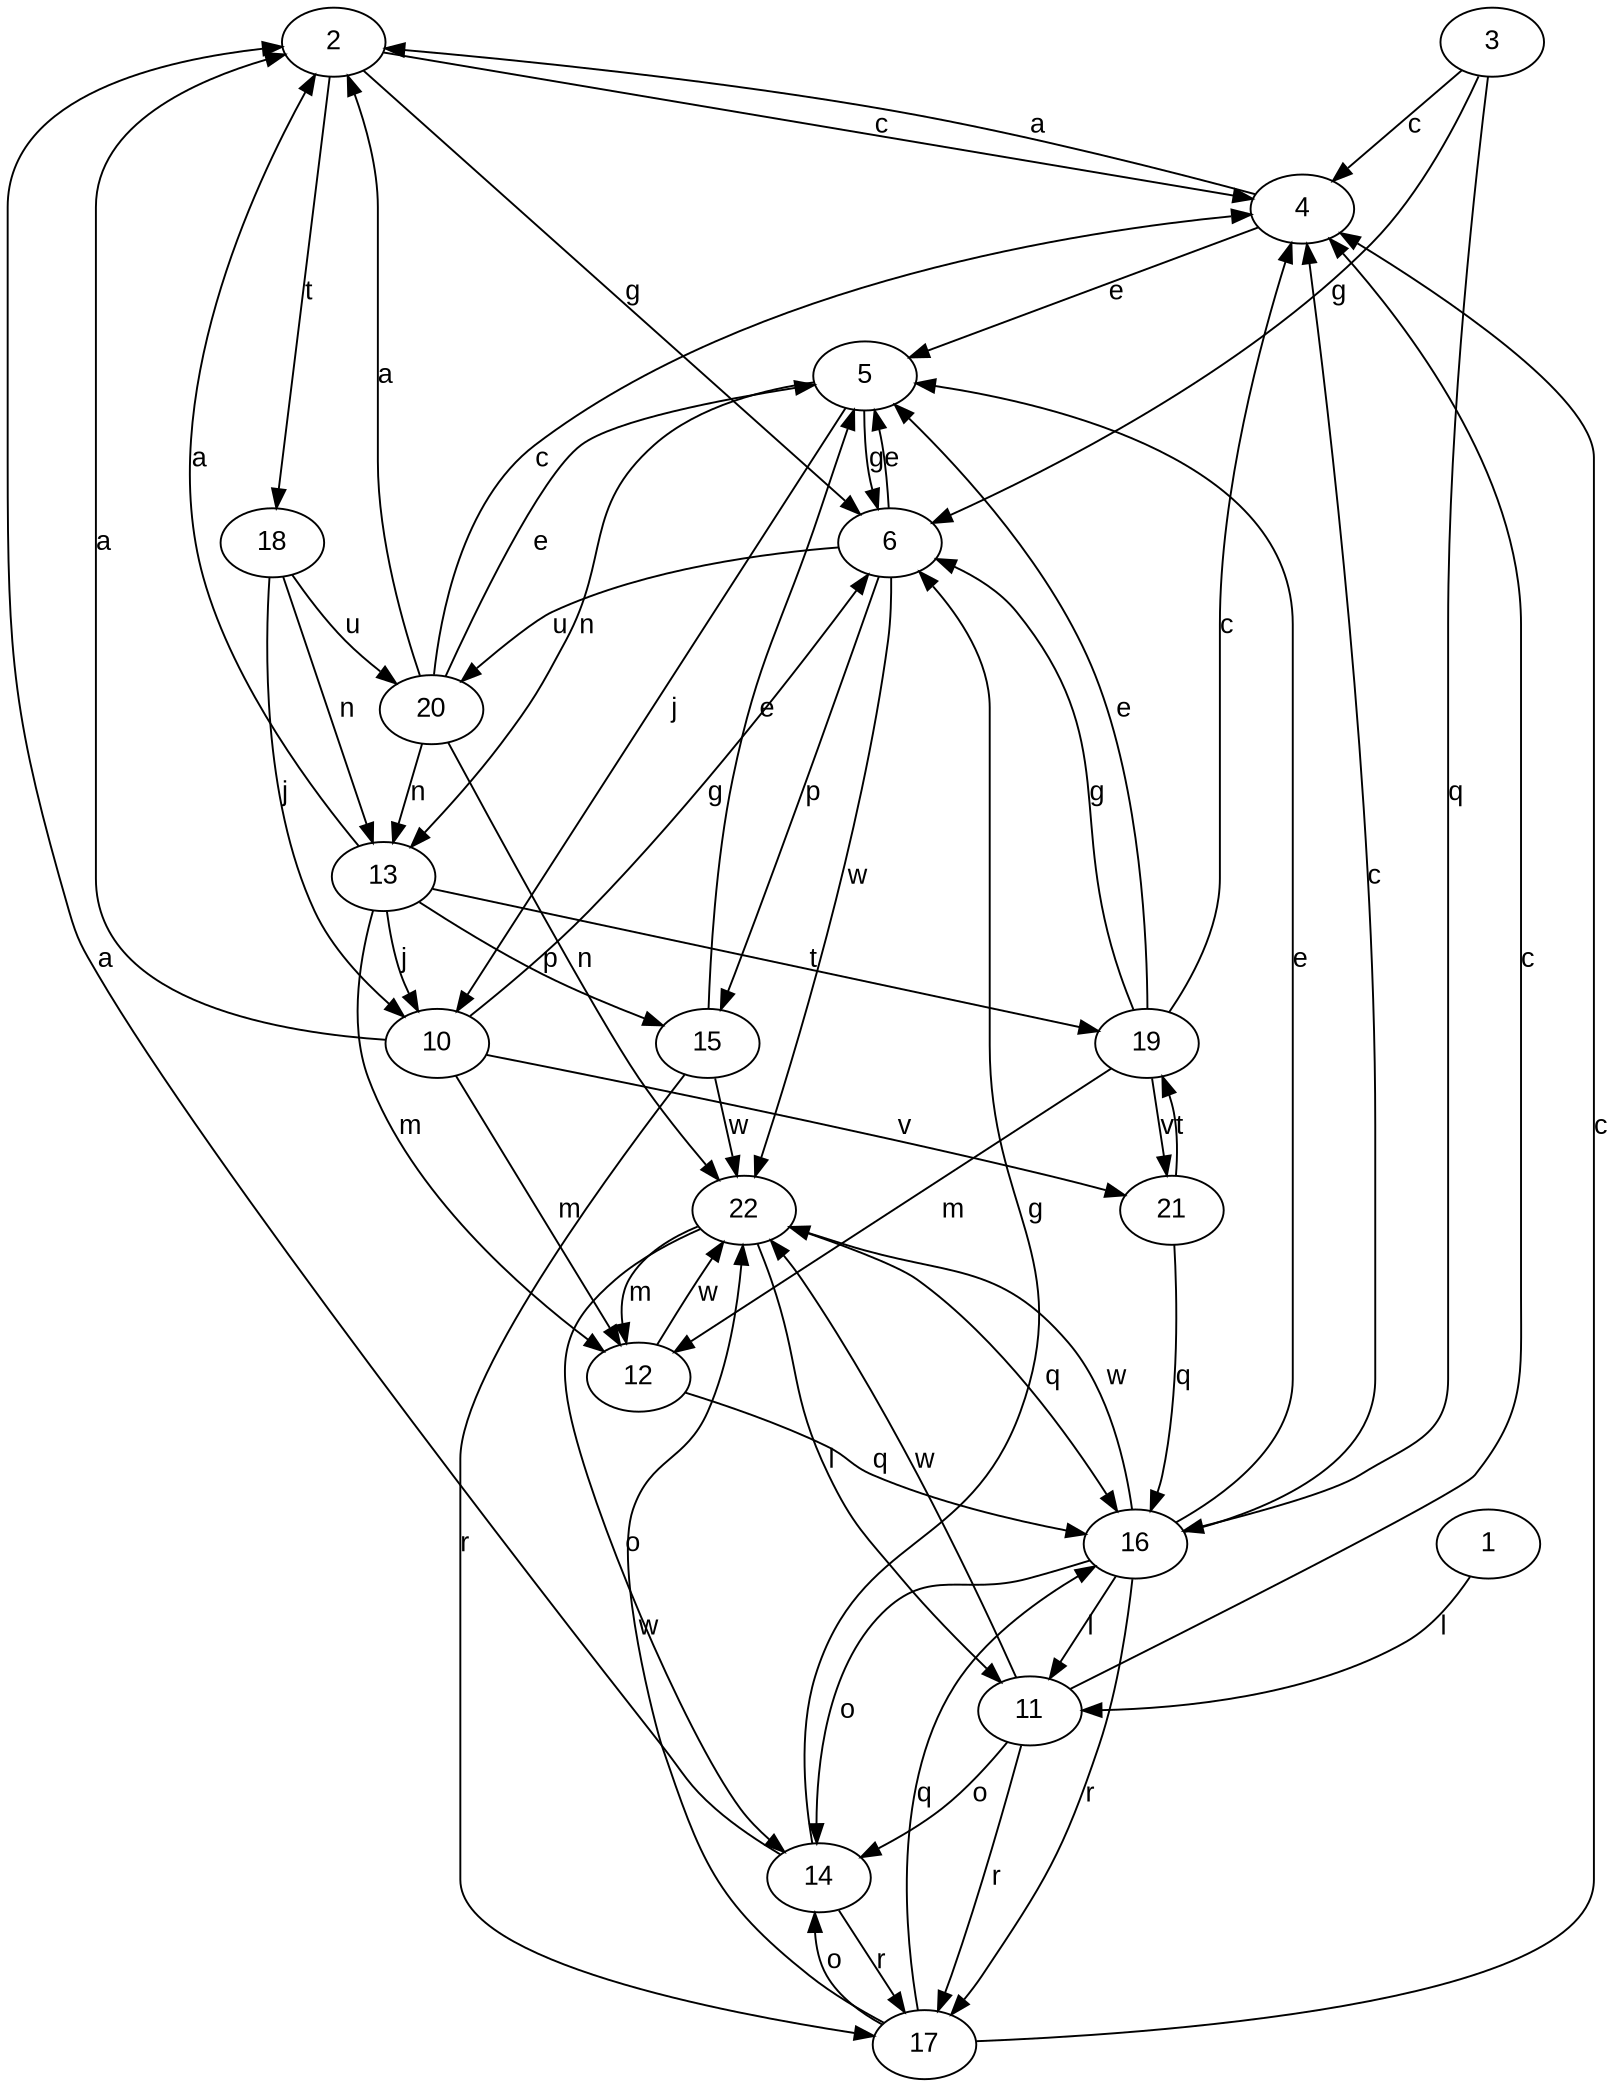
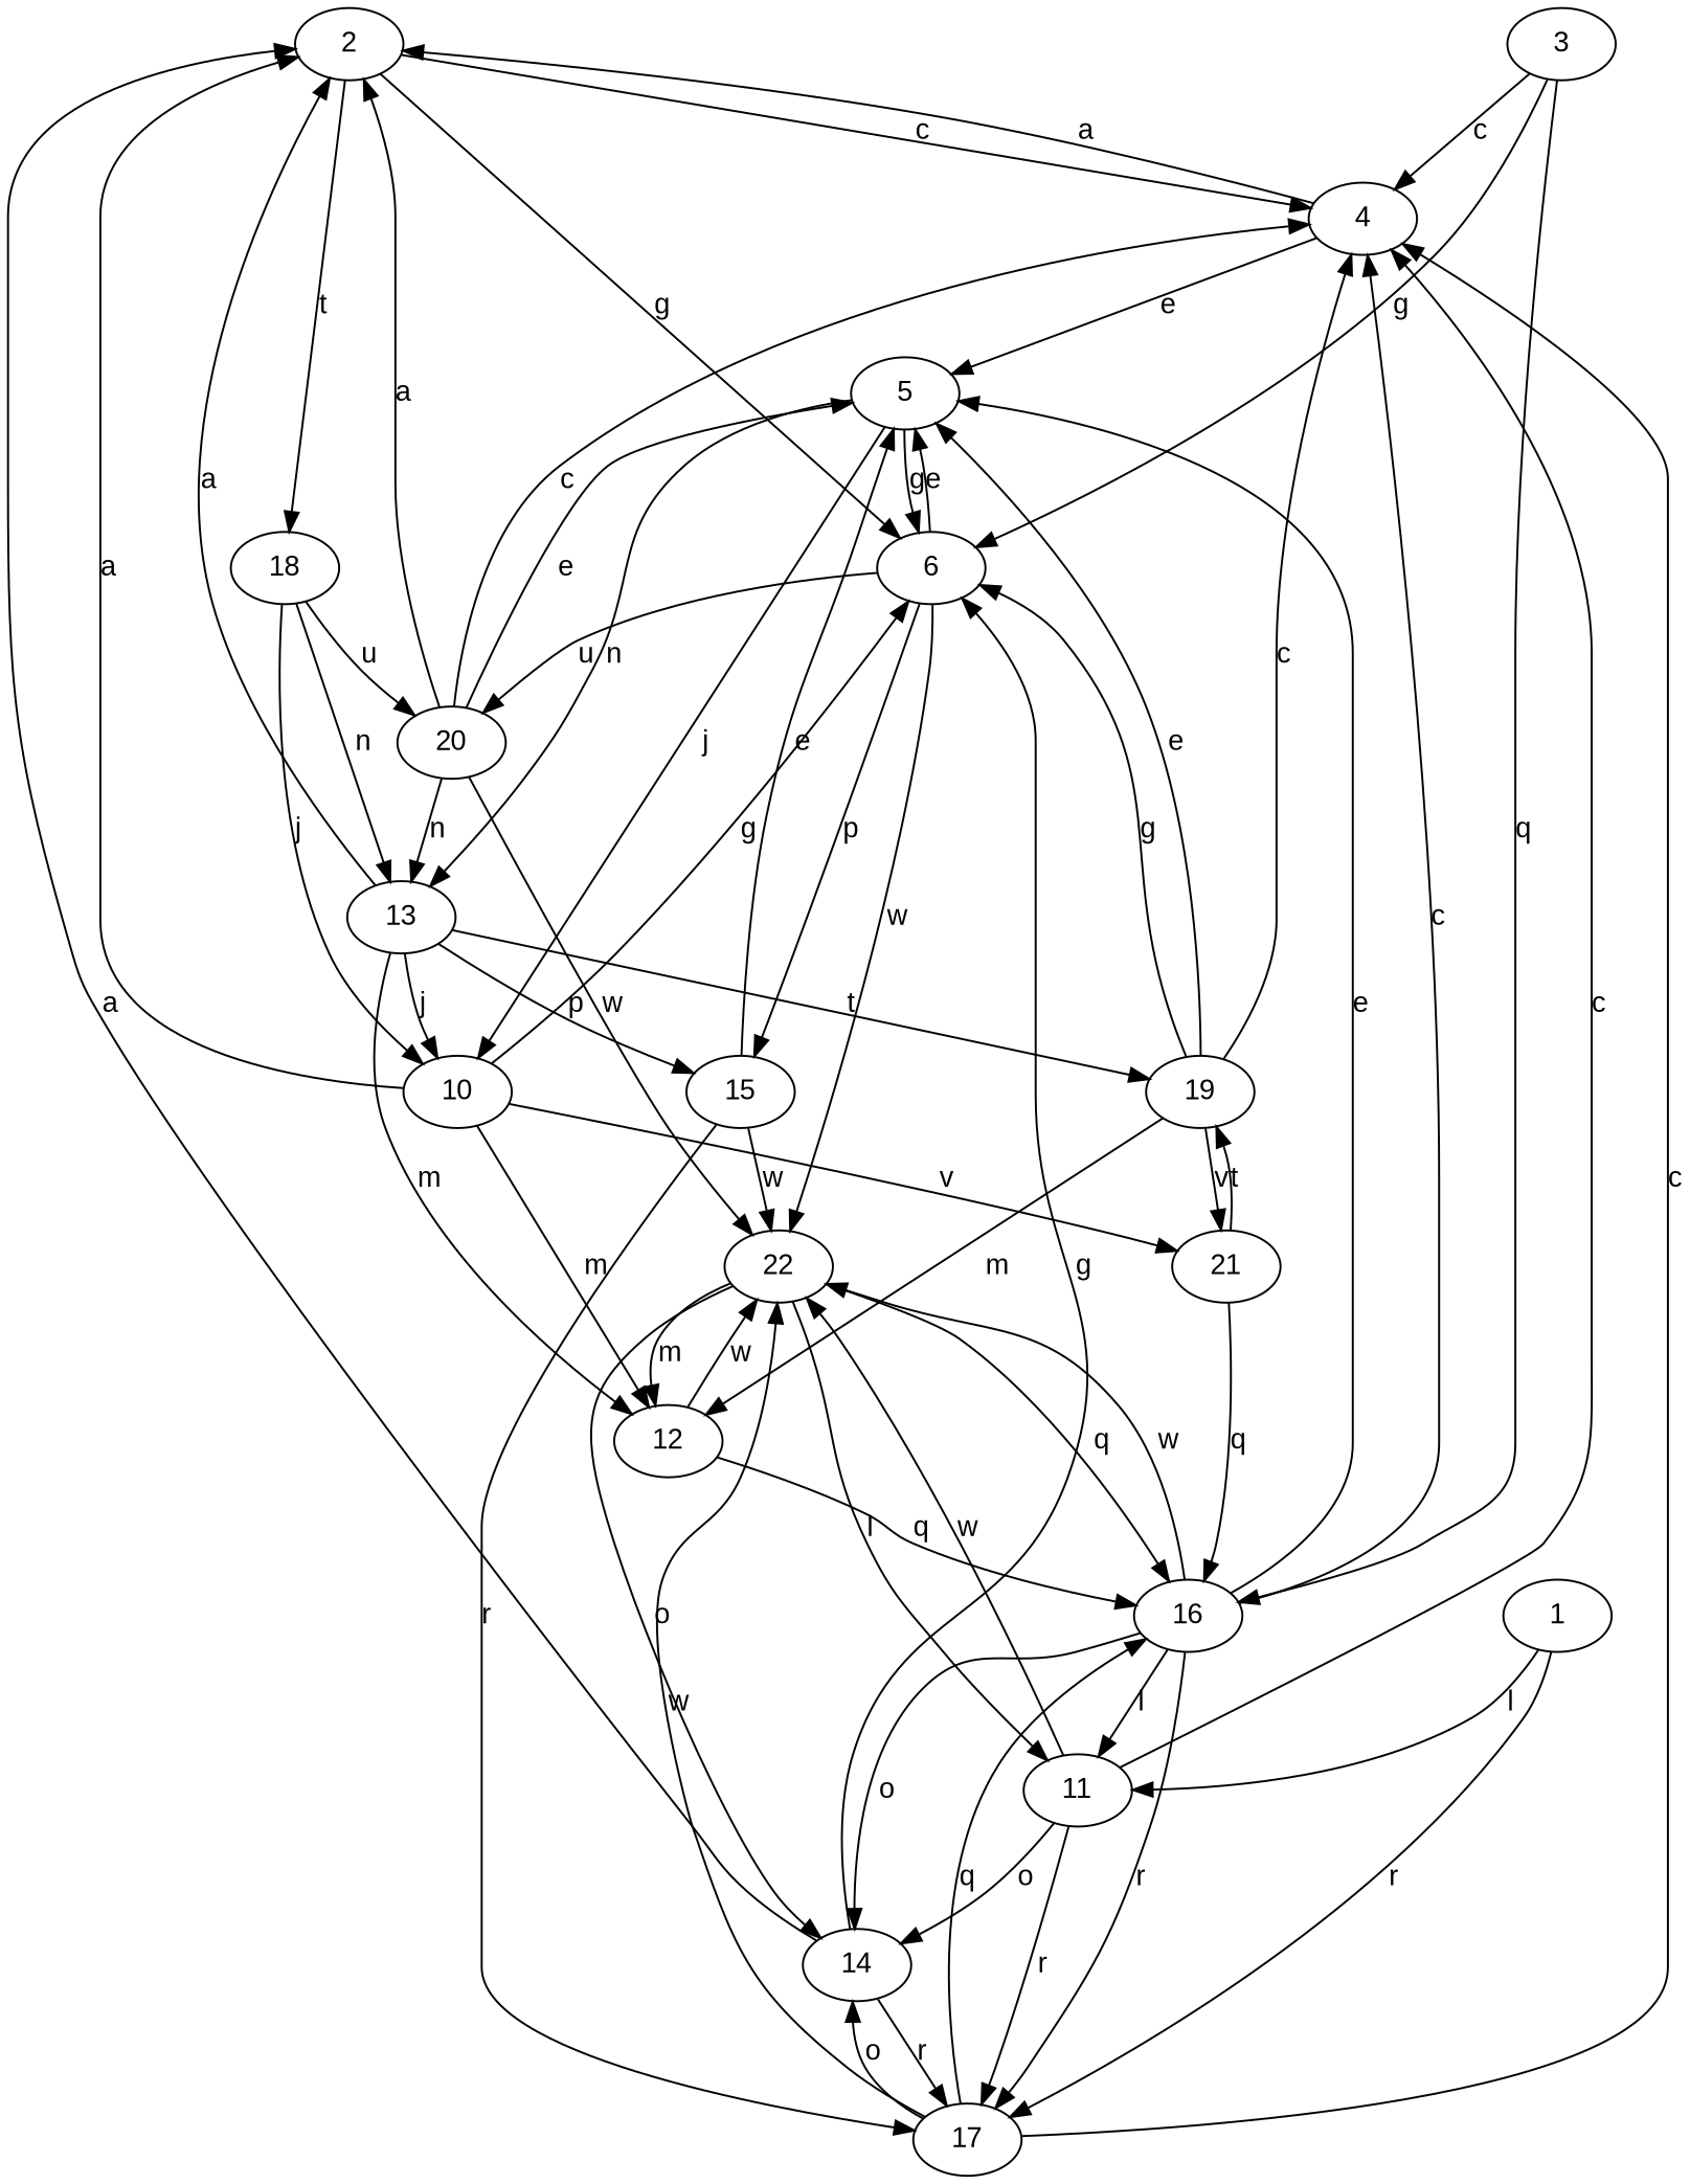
  strict digraph {
    fontname="Liberation Sans"
    node [fontname="Liberation Sans"]
    edge [fontname="Liberation Sans"]
    2
    4
    6
    18
    5
    15
    20
    22
    10
    13
    n11 [label=3]
    16
    17
    11
    14
    12
    21
    19
    1
    2 -> 4 [label=c]
    2 -> 6 [label=g]
    2 -> 18 [label=t]
    4 -> 2 [label=a]
    4 -> 5 [label=e]
    6 -> 5 [label=e]
    6 -> 15 [label=p]
    6 -> 20 [label=u]
    6 -> 22 [label=w]
    18 -> 20 [label=u]
    18 -> 10 [label=j]
    18 -> 13 [label=n]
    5 -> 6 [label=g]
    5 -> 10 [label=j]
    5 -> 13 [label=n]
    15 -> 5 [label=e]
    15 -> 22 [label=w]
    15 -> 17 [label=r]
    20 -> 2 [label=a]
    20 -> 4 [label=c]
    20 -> 5 [label=e]
-   20 -> 22 [label=n]
+   20 -> 22 [label=w]
    20 -> 13 [label=n]
    22 -> 16 [label=q]
    22 -> 11 [label=l]
    22 -> 14 [label=o]
    22 -> 12 [label=m]
    10 -> 2 [label=a]
    10 -> 6 [label=g]
    10 -> 12 [label=m]
    10 -> 21 [label=v]
    13 -> 2 [label=a]
    13 -> 15 [label=p]
    13 -> 10 [label=j]
    13 -> 12 [label=m]
    13 -> 19 [label=t]
    n11 -> 4 [label=c]
    n11 -> 6 [label=g]
    n11 -> 16 [label=q]
    16 -> 4 [label=c]
    16 -> 5 [label=e]
    16 -> 22 [label=w]
    16 -> 17 [label=r]
    16 -> 11 [label=l]
    16 -> 14 [label=o]
    17 -> 4 [label=c]
    17 -> 22 [label=w]
    17 -> 16 [label=q]
    17 -> 14 [label=o]
    11 -> 4 [label=c]
    11 -> 22 [label=w]
    11 -> 17 [label=r]
    11 -> 14 [label=o]
    14 -> 2 [label=a]
    14 -> 6 [label=g]
    14 -> 17 [label=r]
    12 -> 22 [label=w]
    12 -> 16 [label=q]
    21 -> 16 [label=q]
    21 -> 19 [label=t]
    19 -> 4 [label=c]
    19 -> 6 [label=g]
    19 -> 5 [label=e]
    19 -> 12 [label=m]
    19 -> 21 [label=v]
+   1 -> 17 [label=r]
    1 -> 11 [label=l]
  }
